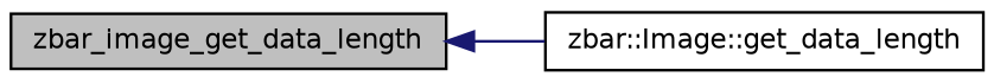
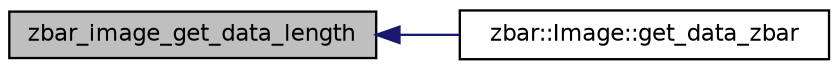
  digraph {
    rankdir=LR
    node [color=black fontname=Helvetica fontsize=10 shape=record style=filled]
    n1 [fillcolor=grey75 fontcolor=black height=0.2 label=zbar_image_get_data_length width=0.4]
-   n2 [fillcolor=white height=0.2 label="zbar::Image::get_data_length" width=0.4]
+   n2 [fillcolor=white height=0.2 label="zbar::Image::get_data_zbar" width=0.4]
    n1 -> n2 [color=midnightblue dir=back fontname=Helvetica fontsize=10 labelfontname=Helvetica labelfontsize=10 style=solid]
  }
